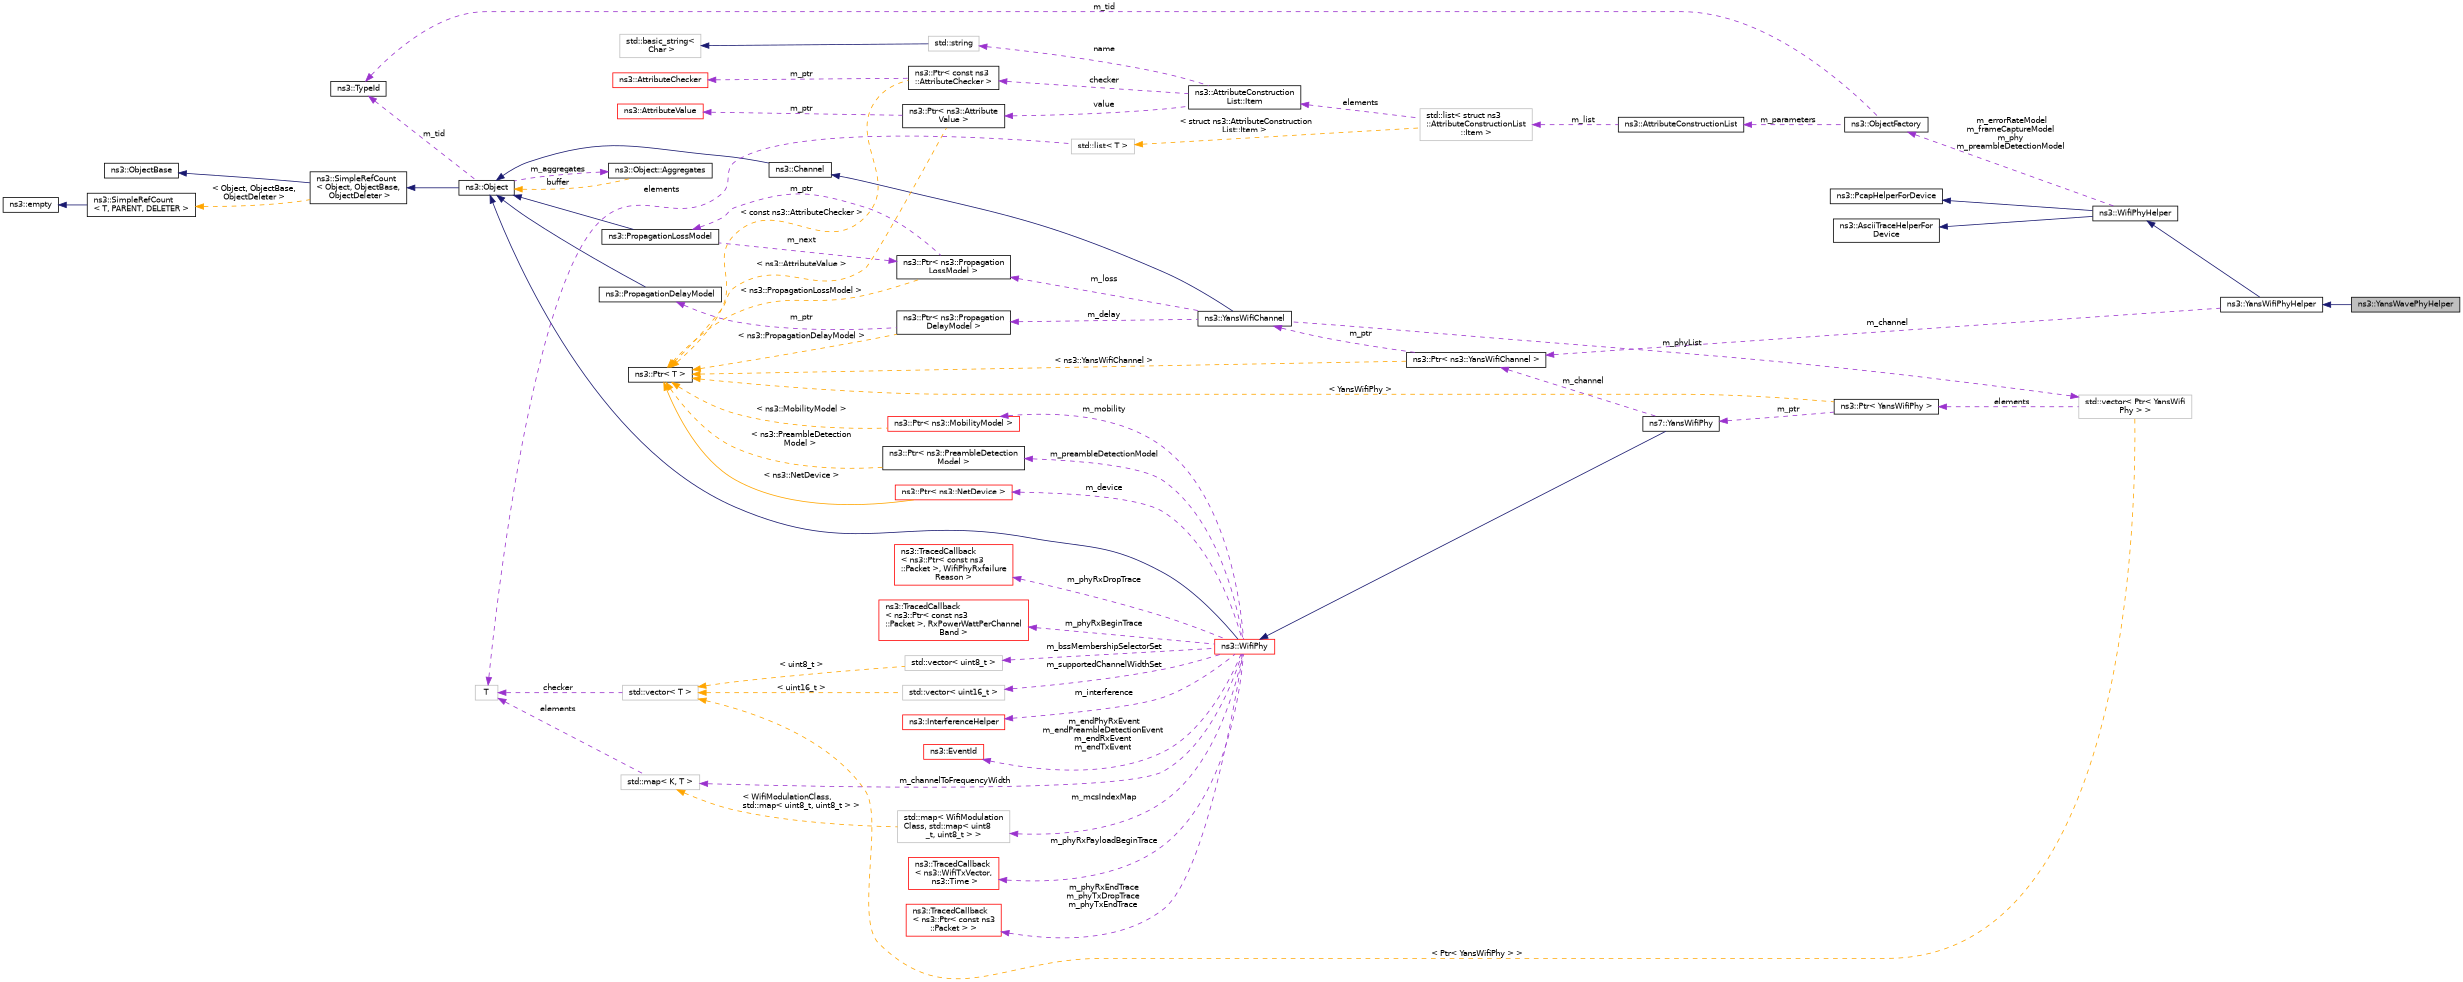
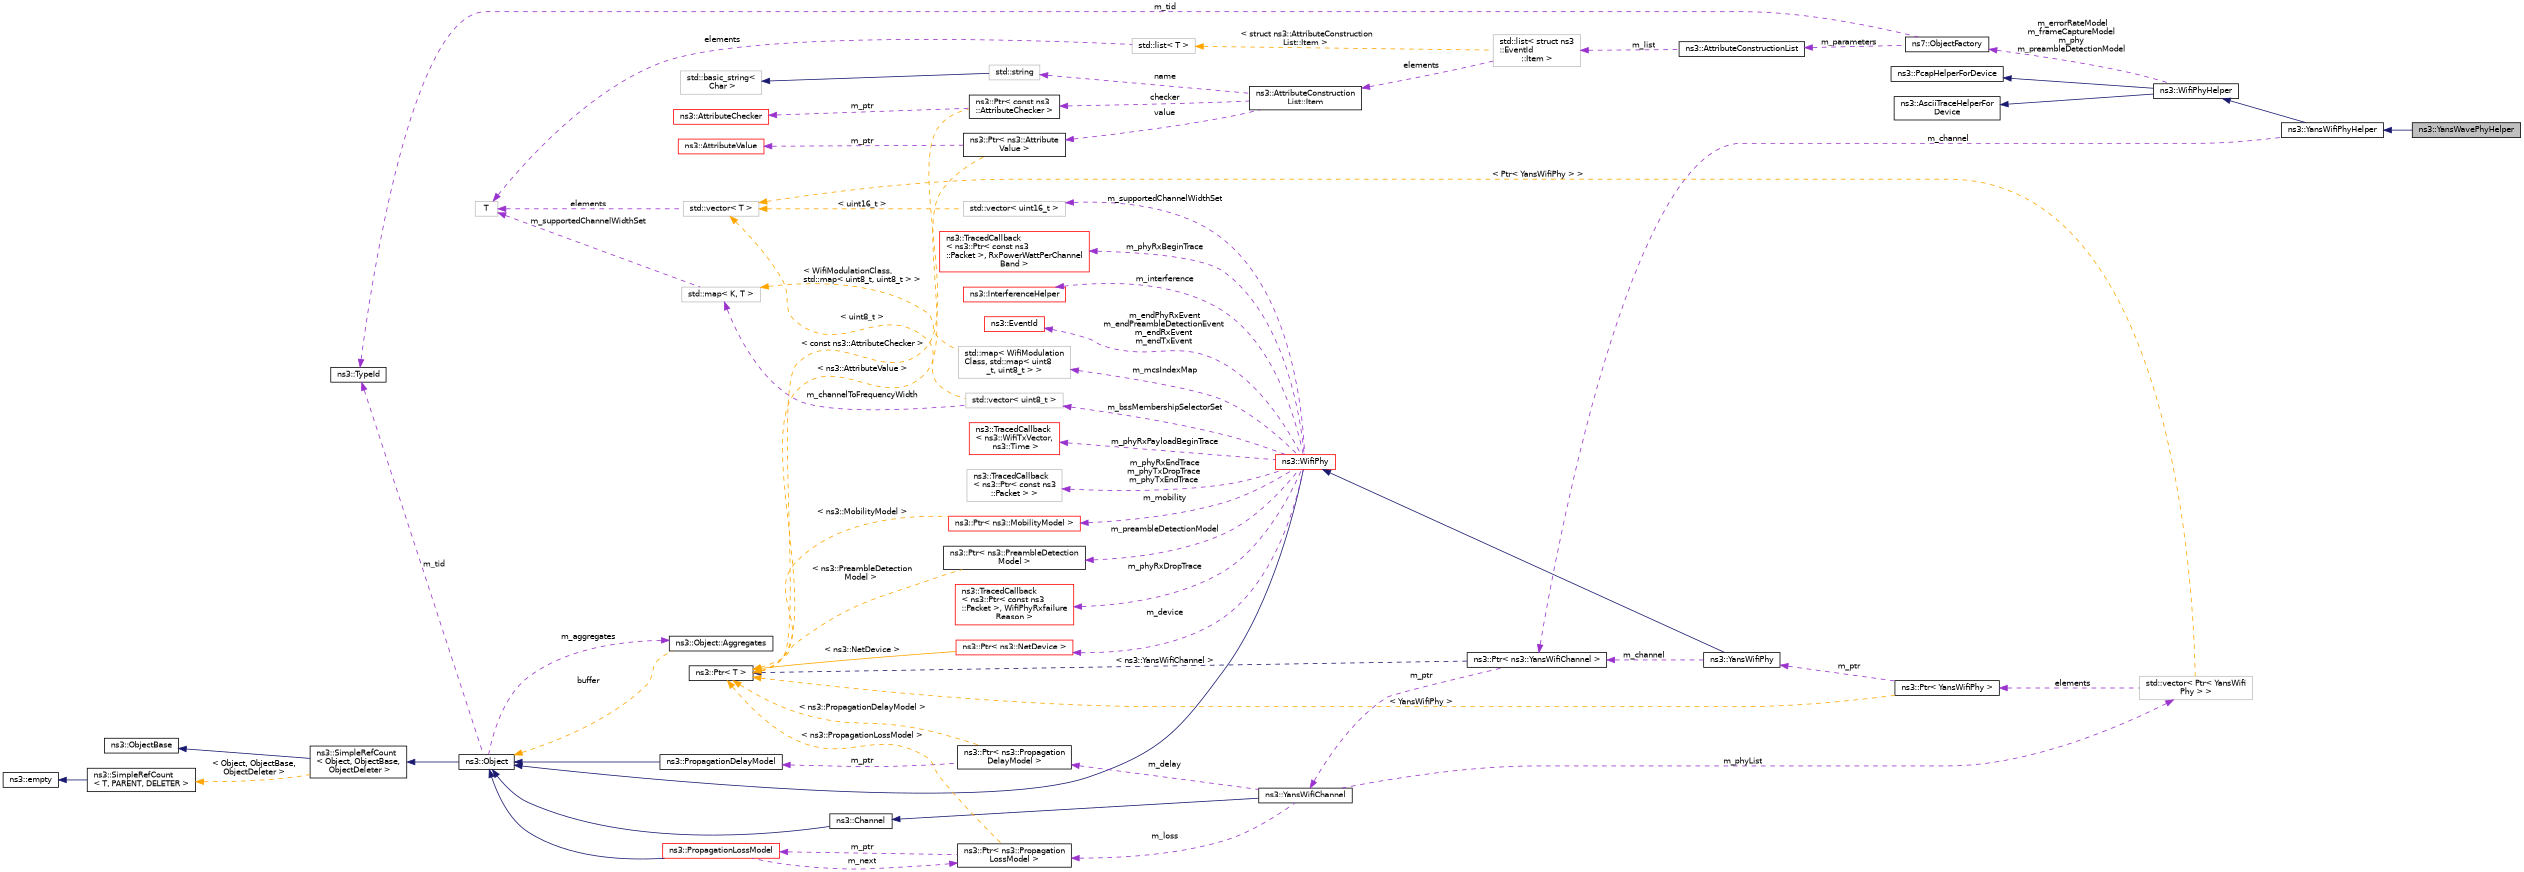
  digraph {
    rankdir=LR
    node [color=black fillcolor=white fontname=Helvetica fontsize=10 shape=record style=filled]
    edge [color=darkorchid3 dir=back fontname=Helvetica fontsize=10 labelfontname=Helvetica labelfontsize=10 style=dashed]
    n1 [fillcolor=grey75 fontcolor=black height=0.2 label="ns3::YansWavePhyHelper" width=0.4]
    n2 [height=0.2 label="ns3::YansWifiPhyHelper" width=0.4]
    n3 [height=0.2 label="ns3::WifiPhyHelper" width=0.4]
    n4 [height=0.2 label="ns3::PcapHelperForDevice" width=0.4]
    n5 [height=0.2 label="ns3::AsciiTraceHelperFor\lDevice" width=0.4]
-   n6 [height=0.2 label="ns3::ObjectFactory" width=0.4]
+   n6 [height=0.2 label="ns7::ObjectFactory" width=0.4]
    n7 [height=0.2 label="ns3::TypeId" width=0.4]
    n8 [height=0.2 label="ns3::Object" width=0.4]
    n9 [height=0.2 label="ns3::Channel" width=0.4]
    n10 [height=0.2 label="ns3::Object::Aggregates" width=0.4]
    n11 [color=red height=0.2 label="ns3::WifiPhy" width=0.4]
    n12 [height=0.2 label="ns3::PropagationDelayModel" width=0.4]
-   n13 [height=0.2 label="ns3::PropagationLossModel" width=0.4]
+   n13 [color=red height=0.2 label="ns3::PropagationLossModel" width=0.4]
    n14 [height=0.2 label="ns3::AttributeConstructionList" width=0.4]
-   n15 [color=grey75 height=0.2 label="std::list\< struct ns3\l::AttributeConstructionList\l::Item \>" width=0.4]
+   n15 [color=grey75 height=0.2 label="std::list\< struct ns3\l::EventId\l::Item \>" width=0.4]
    n16 [height=0.2 label="ns3::AttributeConstruction\lList::Item" width=0.4]
    n17 [color=grey75 height=0.2 label="std::string" width=0.4]
    n18 [color=grey75 height=0.2 label="std::basic_string\<\l Char \>" width=0.4]
    n19 [height=0.2 label="ns3::Ptr\< ns3::Attribute\lValue \>" width=0.4]
    n20 [color=red height=0.2 label="ns3::AttributeValue" width=0.4]
    n21 [height=0.2 label="ns3::Ptr\< T \>" width=0.4]
    n22 [height=0.2 label="ns3::Ptr\< const ns3\l::AttributeChecker \>" width=0.4]
    n23 [height=0.2 label="ns3::Ptr\< ns3::YansWifiChannel \>" width=0.4]
    n24 [height=0.2 label="ns3::Ptr\< YansWifiPhy \>" width=0.4]
    n25 [color=red height=0.2 label="ns3::Ptr\< ns3::MobilityModel \>" width=0.4]
    n26 [height=0.2 label="ns3::Ptr\< ns3::PreambleDetection\lModel \>" width=0.4]
    n27 [color=red height=0.2 label="ns3::Ptr\< ns3::NetDevice \>" width=0.4]
    n28 [height=0.2 label="ns3::Ptr\< ns3::Propagation\lDelayModel \>" width=0.4]
    n29 [height=0.2 label="ns3::Ptr\< ns3::Propagation\lLossModel \>" width=0.4]
-   n30 [height=0.2 label="ns7::YansWifiPhy" width=0.4]
+   n30 [height=0.2 label="ns3::YansWifiPhy" width=0.4]
    n31 [color=grey75 height=0.2 label="std::vector\< Ptr\< YansWifi\lPhy \> \>" width=0.4]
    n32 [height=0.2 label="ns3::YansWifiChannel" width=0.4]
    n33 [color=red height=0.2 label="ns3::AttributeChecker" width=0.4]
    n34 [color=grey75 height=0.2 label="std::list\< T \>" width=0.4]
    n35 [color=grey75 height=0.2 label=T width=0.4]
    n36 [color=grey75 height=0.2 label="std::vector\< T \>" width=0.4]
    n37 [color=grey75 height=0.2 label="std::map\< K, T \>" width=0.4]
    n38 [color=grey75 height=0.2 label="std::vector\< uint16_t \>" width=0.4]
    n39 [color=grey75 height=0.2 label="std::vector\< uint8_t \>" width=0.4]
    n40 [color=grey75 height=0.2 label="std::map\< WifiModulation\lClass, std::map\< uint8\l_t, uint8_t \> \>" width=0.4]
    n41 [height=0.2 label="ns3::SimpleRefCount\l\< Object, ObjectBase,\l ObjectDeleter \>" width=0.4]
    n42 [height=0.2 label="ns3::ObjectBase" width=0.4]
    n43 [height=0.2 label="ns3::SimpleRefCount\l\< T, PARENT, DELETER \>" width=0.4]
    n44 [height=0.2 label="ns3::empty" width=0.4]
    n45 [color=red height=0.2 label="ns3::TracedCallback\l\< ns3::WifiTxVector,\l ns3::Time \>" width=0.4]
-   n46 [color=red height=0.2 label="ns3::TracedCallback\l\< ns3::Ptr\< const ns3\l::Packet \> \>" width=0.4]
+   n46 [color=grey75 height=0.2 label="ns3::TracedCallback\l\< ns3::Ptr\< const ns3\l::Packet \> \>" width=0.4]
    n47 [color=red height=0.2 label="ns3::TracedCallback\l\< ns3::Ptr\< const ns3\l::Packet \>, WifiPhyRxfailure\lReason \>" width=0.4]
    n48 [color=red height=0.2 label="ns3::TracedCallback\l\< ns3::Ptr\< const ns3\l::Packet \>, RxPowerWattPerChannel\lBand \>" width=0.4]
    n49 [color=red height=0.2 label="ns3::InterferenceHelper" width=0.4]
    n50 [color=red height=0.2 label="ns3::EventId" width=0.4]
    n2 -> n1 [color=midnightblue style=solid]
    n3 -> n2 [color=midnightblue style=solid]
    n4 -> n3 [color=midnightblue style=solid]
    n5 -> n3 [color=midnightblue style=solid]
    n6 -> n3 [label=" m_errorRateModel\nm_frameCaptureModel\nm_phy\nm_preambleDetectionModel"]
    n7 -> n6 [label=" m_tid"]
    n7 -> n8 [label=" m_tid"]
    n8 -> n9 [color=midnightblue style=solid]
    n8 -> n10 [color=orange label=" buffer"]
    n8 -> n11 [color=midnightblue style=solid]
    n8 -> n12 [color=midnightblue style=solid]
    n8 -> n13 [color=midnightblue style=solid]
    n9 -> n32 [color=midnightblue style=solid]
    n10 -> n8 [label=" m_aggregates"]
    n11 -> n30 [color=midnightblue style=solid]
    n12 -> n28 [label=" m_ptr"]
    n13 -> n29 [label=" m_ptr"]
    n14 -> n6 [label=" m_parameters"]
    n15 -> n14 [label=" m_list"]
    n16 -> n15 [label=" elements"]
    n17 -> n16 [label=" name"]
    n18 -> n17 [color=midnightblue style=solid]
    n19 -> n16 [label=" value"]
    n20 -> n19 [label=" m_ptr"]
    n21 -> n19 [color=orange label=" \< ns3::AttributeValue \>"]
    n21 -> n22 [color=orange label=" \< const ns3::AttributeChecker \>"]
-   n21 -> n23 [color=orange label=" \< ns3::YansWifiChannel \>"]
+   n21 -> n23 [color=midnightblue label=" \< ns3::YansWifiChannel \>"]
    n21 -> n24 [color=orange label=" \< YansWifiPhy \>"]
    n21 -> n25 [color=orange label=" \< ns3::MobilityModel \>"]
    n21 -> n26 [color=orange label=" \< ns3::PreambleDetection\lModel \>"]
    n21 -> n27 [color=orange label=" \< ns3::NetDevice \>" style=solid]
    n21 -> n28 [color=orange label=" \< ns3::PropagationDelayModel \>"]
    n21 -> n29 [color=orange label=" \< ns3::PropagationLossModel \>"]
    n22 -> n16 [label=" checker"]
    n23 -> n2 [label=" m_channel"]
    n23 -> n30 [label=" m_channel"]
    n24 -> n31 [label=" elements"]
    n25 -> n11 [label=" m_mobility"]
    n26 -> n11 [label=" m_preambleDetectionModel"]
    n27 -> n11 [label=" m_device"]
    n28 -> n32 [label=" m_delay"]
    n29 -> n13 [label=" m_next"]
    n29 -> n32 [label=" m_loss"]
    n30 -> n24 [label=" m_ptr"]
    n31 -> n32 [label=" m_phyList"]
    n32 -> n23 [label=" m_ptr"]
    n33 -> n22 [label=" m_ptr"]
    n34 -> n15 [color=orange label=" \< struct ns3::AttributeConstruction\lList::Item \>"]
    n35 -> n34 [label=" elements"]
-   n35 -> n36 [label=" checker"]
-   n35 -> n37 [label=" elements"]
+   n35 -> n36 [label=" elements"]
+   n35 -> n37 [label=" m_supportedChannelWidthSet"]
    n36 -> n31 [color=orange label=" \< Ptr\< YansWifiPhy \> \>"]
    n36 -> n38 [color=orange label=" \< uint16_t \>"]
    n36 -> n39 [color=orange label=" \< uint8_t \>"]
-   n37 -> n11 [label=" m_channelToFrequencyWidth"]
+   n37 -> n39 [label=" m_channelToFrequencyWidth"]
    n37 -> n40 [color=orange label=" \< WifiModulationClass,\l std::map\< uint8_t, uint8_t \> \>"]
    n38 -> n11 [label=" m_supportedChannelWidthSet"]
    n39 -> n11 [label=" m_bssMembershipSelectorSet"]
    n40 -> n11 [label=" m_mcsIndexMap"]
    n41 -> n8 [color=midnightblue style=solid]
    n42 -> n41 [color=midnightblue style=solid]
    n43 -> n41 [color=orange label=" \< Object, ObjectBase,\l ObjectDeleter \>"]
    n44 -> n43 [color=midnightblue style=solid]
    n45 -> n11 [label=" m_phyRxPayloadBeginTrace"]
    n46 -> n11 [label=" m_phyRxEndTrace\nm_phyTxDropTrace\nm_phyTxEndTrace"]
    n47 -> n11 [label=" m_phyRxDropTrace"]
    n48 -> n11 [label=" m_phyRxBeginTrace"]
    n49 -> n11 [label=" m_interference"]
    n50 -> n11 [label=" m_endPhyRxEvent\nm_endPreambleDetectionEvent\nm_endRxEvent\nm_endTxEvent"]
  }
